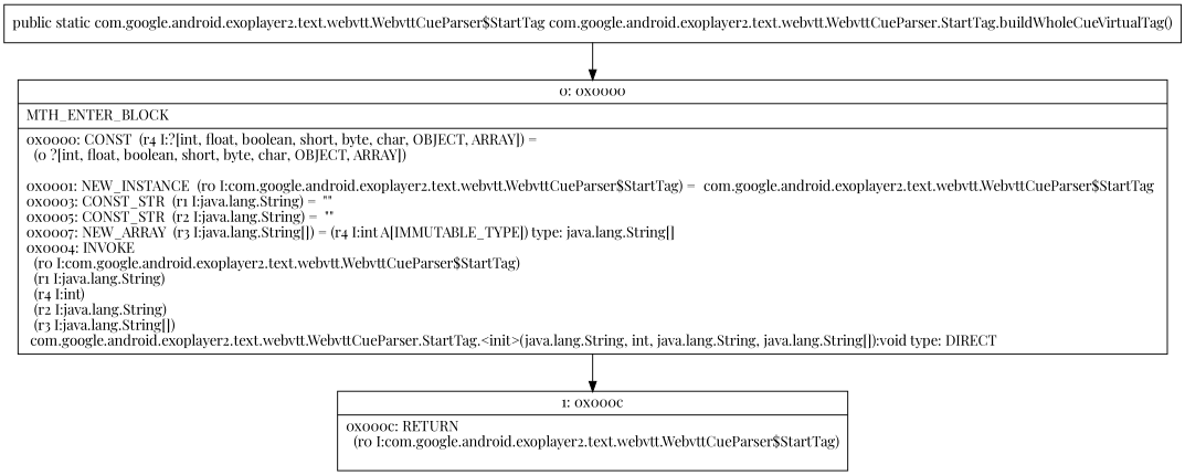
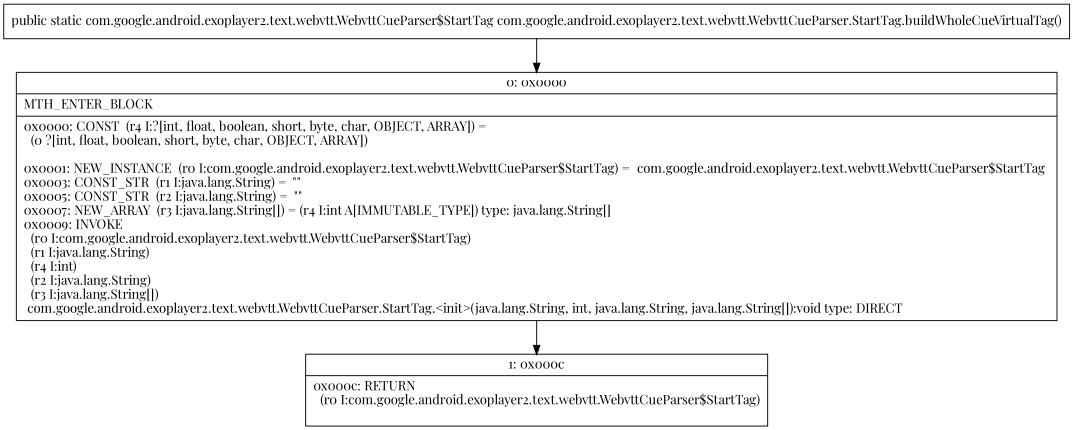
  digraph {
    fontname="Playfair Display"
    node [shape=record fontname="Playfair Display"]
    edge [fontname="Playfair Display"]
-   n1 [label="{0\:\ 0x0000|MTH_ENTER_BLOCK\l|0x0000: CONST  (r4 I:?[int, float, boolean, short, byte, char, OBJECT, ARRAY]) = \l  (0 ?[int, float, boolean, short, byte, char, OBJECT, ARRAY])\l \l0x0001: NEW_INSTANCE  (r0 I:com.google.android.exoplayer2.text.webvtt.WebvttCueParser$StartTag) =  com.google.android.exoplayer2.text.webvtt.WebvttCueParser$StartTag \l0x0003: CONST_STR  (r1 I:java.lang.String) =  \"\" \l0x0005: CONST_STR  (r2 I:java.lang.String) =  \"\" \l0x0007: NEW_ARRAY  (r3 I:java.lang.String[]) = (r4 I:int A[IMMUTABLE_TYPE]) type: java.lang.String[] \l0x0004: INVOKE  \l  (r0 I:com.google.android.exoplayer2.text.webvtt.WebvttCueParser$StartTag)\l  (r1 I:java.lang.String)\l  (r4 I:int)\l  (r2 I:java.lang.String)\l  (r3 I:java.lang.String[])\l com.google.android.exoplayer2.text.webvtt.WebvttCueParser.StartTag.\<init\>(java.lang.String, int, java.lang.String, java.lang.String[]):void type: DIRECT \l}"]
+   n1 [label="{0\:\ 0x0000|MTH_ENTER_BLOCK\l|0x0000: CONST  (r4 I:?[int, float, boolean, short, byte, char, OBJECT, ARRAY]) = \l  (0 ?[int, float, boolean, short, byte, char, OBJECT, ARRAY])\l \l0x0001: NEW_INSTANCE  (r0 I:com.google.android.exoplayer2.text.webvtt.WebvttCueParser$StartTag) =  com.google.android.exoplayer2.text.webvtt.WebvttCueParser$StartTag \l0x0003: CONST_STR  (r1 I:java.lang.String) =  \"\" \l0x0005: CONST_STR  (r2 I:java.lang.String) =  \"\" \l0x0007: NEW_ARRAY  (r3 I:java.lang.String[]) = (r4 I:int A[IMMUTABLE_TYPE]) type: java.lang.String[] \l0x0009: INVOKE  \l  (r0 I:com.google.android.exoplayer2.text.webvtt.WebvttCueParser$StartTag)\l  (r1 I:java.lang.String)\l  (r4 I:int)\l  (r2 I:java.lang.String)\l  (r3 I:java.lang.String[])\l com.google.android.exoplayer2.text.webvtt.WebvttCueParser.StartTag.\<init\>(java.lang.String, int, java.lang.String, java.lang.String[]):void type: DIRECT \l}"]
    n2 [label="{1\:\ 0x000c|0x000c: RETURN  \l  (r0 I:com.google.android.exoplayer2.text.webvtt.WebvttCueParser$StartTag)\l \l}"]
    n3 [label="{public static com.google.android.exoplayer2.text.webvtt.WebvttCueParser$StartTag com.google.android.exoplayer2.text.webvtt.WebvttCueParser.StartTag.buildWholeCueVirtualTag() }"]
    n1 -> n2
    n3 -> n1
  }
